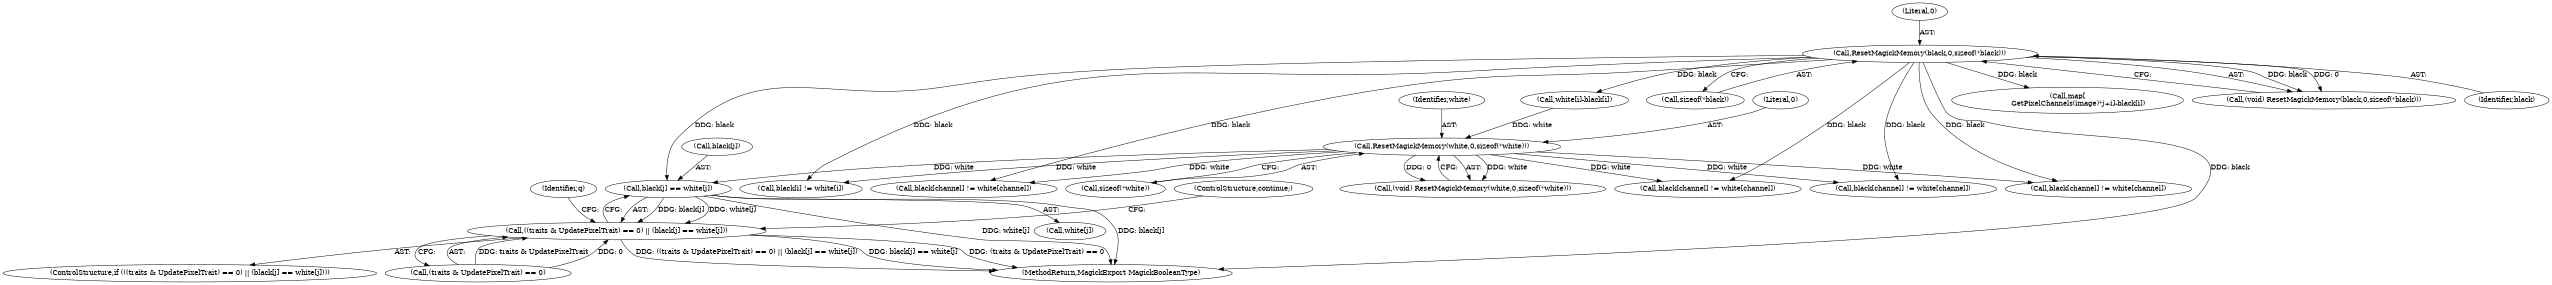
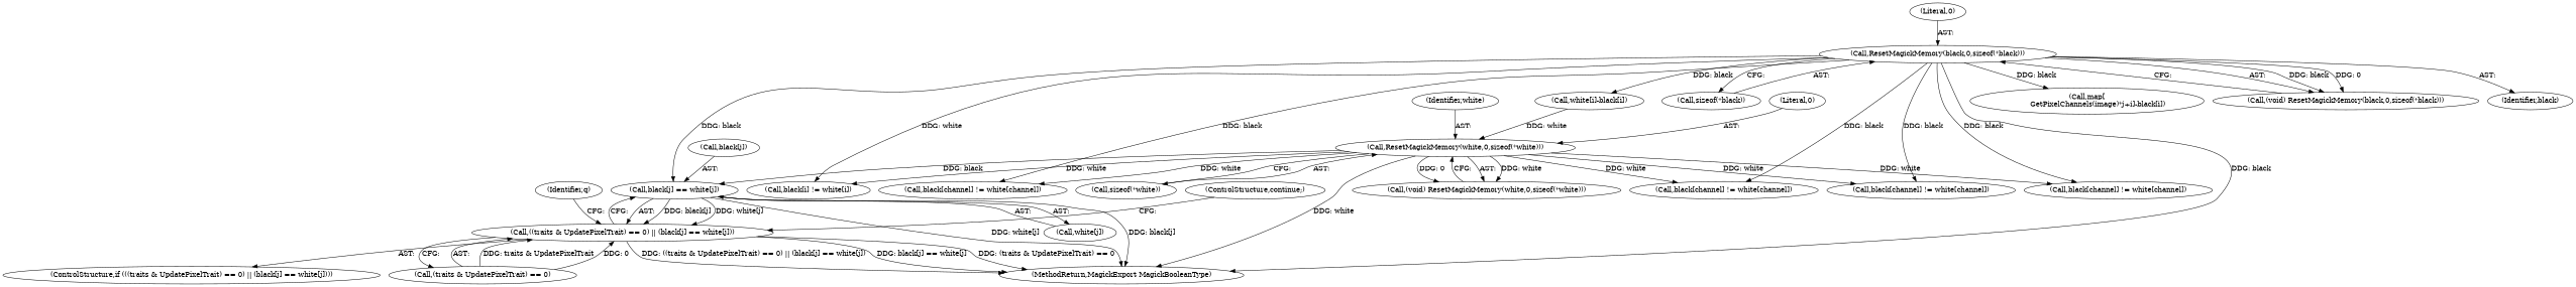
  digraph {
    n1 [label="(Call,black[j] == white[j])"]
    n2 [label="(Call,((traits & UpdatePixelTrait) == 0) || (black[j] == white[j]))"]
    n3 [label="(MethodReturn,MagickExport MagickBooleanType)"]
    n4 [label="(Call,white[j])"]
    n5 [label="(ControlStructure,if (((traits & UpdatePixelTrait) == 0) || (black[j] == white[j])))"]
    n6 [label="(Call,(traits & UpdatePixelTrait) == 0)"]
    n7 [label="(Call,ResetMagickMemory(black,0,sizeof(*black)))"]
    n8 [label="(Call,sizeof(*black))"]
    n9 [label="(Call,black[i] != white[i])"]
    n10 [label="(Call,black[channel] != white[channel])"]
    n11 [label="(Call,black[channel] != white[channel])"]
    n12 [label="(Call,map[\n          GetPixelChannels(image)*j+i]-black[i])"]
    n13 [label="(Call,white[i]-black[i])"]
    n14 [label="(Call,black[channel] != white[channel])"]
    n15 [label="(Call,black[channel] != white[channel])"]
    n16 [label="(Call,(void) ResetMagickMemory(black,0,sizeof(*black)))"]
    n17 [label="(Call,ResetMagickMemory(white,0,sizeof(*white)))"]
    n18 [label="(Call,(void) ResetMagickMemory(white,0,sizeof(*white)))"]
    n19 [label="(Call,sizeof(*white))"]
    n20 [label="(Call,black[j])"]
    n21 [label="(Identifier,q)"]
    n22 [label="(Literal,0)"]
    n23 [label="(Literal,0)"]
    n24 [label="(Identifier,white)"]
    n25 [label="(ControlStructure,continue;)"]
    n26 [label="(Identifier,black)"]
    n1 -> n2 [label="AST: "]
    n1 -> n2 [label="DDG: black[j]"]
    n1 -> n2 [label="DDG: white[j]"]
    n1 -> n3 [label="DDG: black[j]"]
    n1 -> n3 [label="DDG: white[j]"]
    n1 -> n4 [label="AST: "]
    n2 -> n1 [label="CFG: "]
    n2 -> n3 [label="DDG: ((traits & UpdatePixelTrait) == 0) || (black[j] == white[j])"]
    n2 -> n3 [label="DDG: black[j] == white[j]"]
    n2 -> n3 [label="DDG: (traits & UpdatePixelTrait) == 0"]
    n2 -> n5 [label="AST: "]
    n2 -> n6 [label="CFG: "]
+   n4 -> n1 [label="AST: "]
    n6 -> n2 [label="AST: "]
    n6 -> n2 [label="DDG: traits & UpdatePixelTrait"]
    n6 -> n2 [label="DDG: 0"]
    n7 -> n1 [label="DDG: black"]
    n7 -> n3 [label="DDG: black"]
    n7 -> n8 [label="CFG: "]
-   n7 -> n9 [label="DDG: black"]
+   n7 -> n9 [label="DDG: white"]
    n7 -> n10 [label="DDG: black"]
    n7 -> n11 [label="DDG: black"]
    n7 -> n12 [label="DDG: black"]
    n7 -> n13 [label="DDG: black"]
    n7 -> n14 [label="DDG: black"]
    n7 -> n15 [label="DDG: black"]
    n7 -> n16 [label="AST: "]
    n7 -> n16 [label="DDG: black"]
    n7 -> n16 [label="DDG: 0"]
    n8 -> n7 [label="AST: "]
    n13 -> n17 [label="DDG: white"]
    n16 -> n7 [label="CFG: "]
-   n17 -> n1 [label="DDG: white"]
+   n17 -> n1 [label="DDG: black"]
+   n17 -> n3 [label="DDG: white"]
    n17 -> n9 [label="DDG: white"]
    n17 -> n10 [label="DDG: white"]
    n17 -> n11 [label="DDG: white"]
    n17 -> n14 [label="DDG: white"]
    n17 -> n15 [label="DDG: white"]
    n17 -> n18 [label="AST: "]
    n17 -> n18 [label="DDG: white"]
    n17 -> n18 [label="DDG: 0"]
    n17 -> n19 [label="CFG: "]
    n18 -> n17 [label="CFG: "]
    n19 -> n17 [label="AST: "]
    n20 -> n1 [label="AST: "]
    n21 -> n2 [label="CFG: "]
    n22 -> n17 [label="AST: "]
    n23 -> n7 [label="AST: "]
    n24 -> n17 [label="AST: "]
    n25 -> n2 [label="CFG: "]
-   n26 -> n7 [label="AST: "]
+   n7 -> n26 [label="AST: "]
  }
